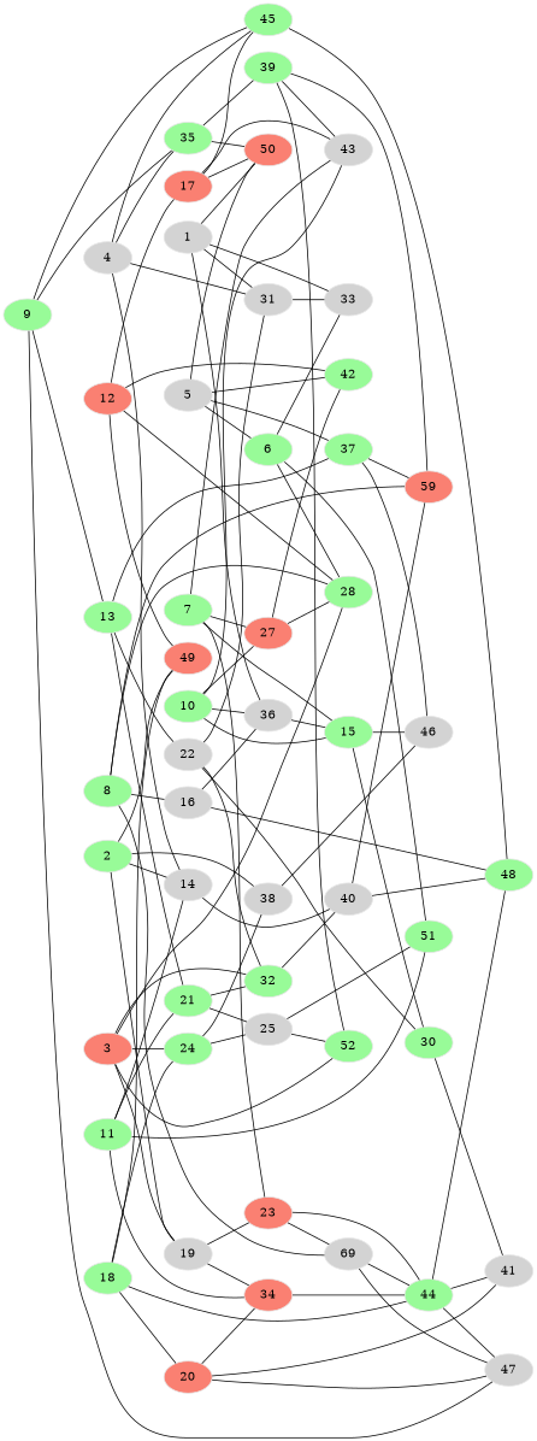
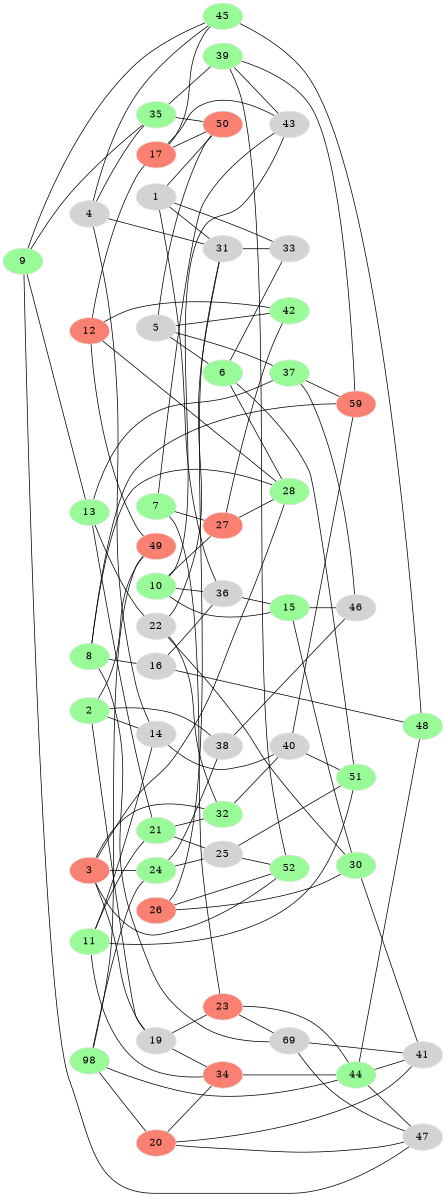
  graph {
    rankdir=LR
    node [color=gray90 fillcolor=palegreen style=filled]
    1 [fillcolor=lightgrey]
    33 [fillcolor=lightgrey]
    36 [fillcolor=lightgrey]
    50 [fillcolor=salmon]
    31 [fillcolor=lightgrey]
+   26 [fillcolor=salmon]
    30
    52
    15
    14 [fillcolor=lightgrey]
    2
    19 [fillcolor=lightgrey]
    38 [fillcolor=lightgrey]
    49 [fillcolor=salmon]
    40 [fillcolor=lightgrey]
    23 [fillcolor=salmon]
    34 [fillcolor=salmon]
    46 [fillcolor=lightgrey]
    3 [fillcolor=salmon]
    24
    28
    32
    25 [fillcolor=lightgrey]
    4 [fillcolor=lightgrey]
    35
    45
    39
    48
    5 [fillcolor=lightgrey]
    6
    37
    42
    51
    n34 [fillcolor=salmon label=59]
    7
    27 [fillcolor=salmon]
    43 [fillcolor=lightgrey]
    n38 [fillcolor=lightgrey label=69]
    44
    8
    16 [fillcolor=lightgrey]
    47 [fillcolor=lightgrey]
    41 [fillcolor=lightgrey]
    9
    13
    21
    22 [fillcolor=lightgrey]
    10
    11
    12 [fillcolor=salmon]
    17 [fillcolor=salmon]
-   18
+   18 [label=98]
    20 [fillcolor=salmon]
    1 -- 33
    1 -- 36
    1 -- 50
    1 -- 31
    36 -- 15
    31 -- 33
+   26 -- 31
+   26 -- 30
+   26 -- 52
    30 -- 41
    15 -- 30
    15 -- 46
    14 -- 40
    2 -- 14
    2 -- 19
    2 -- 38
    2 -- 49
    19 -- 23
    19 -- 34
    38 -- 46
-   40 -- 48
+   40 -- 51
    40 -- n34
    23 -- n38
    23 -- 44
    34 -- 44
    3 -- 52
    3 -- 19
    3 -- 24
    3 -- 28
    3 -- 32
    24 -- 38
    24 -- 25
    32 -- 40
    25 -- 52
    25 -- 51
    4 -- 31
    4 -- 14
    4 -- 35
    4 -- 45
    35 -- 50
    35 -- 39
    45 -- 48
    39 -- 52
    39 -- n34
    39 -- 43
    5 -- 50
    5 -- 6
    5 -- 37
    5 -- 42
    6 -- 33
    6 -- 28
    6 -- 51
    37 -- 46
    37 -- n34
-   7 -- 15
    7 -- 23
    7 -- 27
    7 -- 43
    27 -- 28
    27 -- 42
    n38 -- 47
-   n38 -- 44
+   n38 -- 41
    44 -- 48
    44 -- 47
    44 -- 41
    8 -- 28
    8 -- n34
    8 -- n38
    8 -- 16
    16 -- 36
    16 -- 48
    9 -- 35
    9 -- 45
    9 -- 47
    9 -- 13
    13 -- 37
    13 -- 21
    13 -- 22
    21 -- 32
    21 -- 25
    22 -- 31
    22 -- 30
    22 -- 32
    10 -- 36
    10 -- 15
    10 -- 27
    10 -- 43
    11 -- 14
    11 -- 34
    11 -- 51
    11 -- 21
    12 -- 49
    12 -- 28
    12 -- 42
    12 -- 17
    17 -- 50
    17 -- 45
    17 -- 43
    18 -- 49
    18 -- 24
    18 -- 44
    18 -- 20
    20 -- 34
    20 -- 47
    20 -- 41
  }
